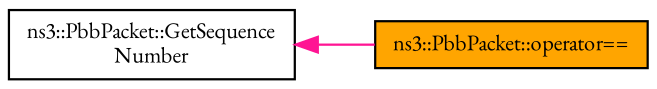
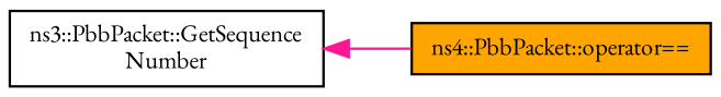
  digraph {
    rankdir=LR
    fontname="EB Garamond"
    node [color=black fontname="EB Garamond" fontsize=10 shape=record style=filled]
    n1 [fillcolor=white fontcolor=black height=0.2 label="ns3::PbbPacket::GetSequence\lNumber" width=0.4]
-   n2 [fillcolor=orange height=0.2 label="ns3::PbbPacket::operator==" width=0.4]
+   n2 [fillcolor=orange height=0.2 label="ns4::PbbPacket::operator==" width=0.4]
    n1 -> n2 [color=deeppink dir=back fontname="EB Garamond" fontsize=10 labelfontname=Helvetica labelfontsize=10 style=solid]
  }
